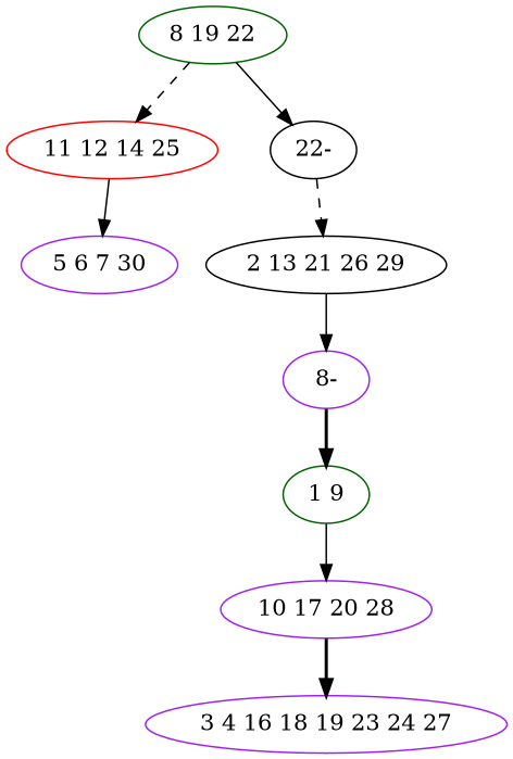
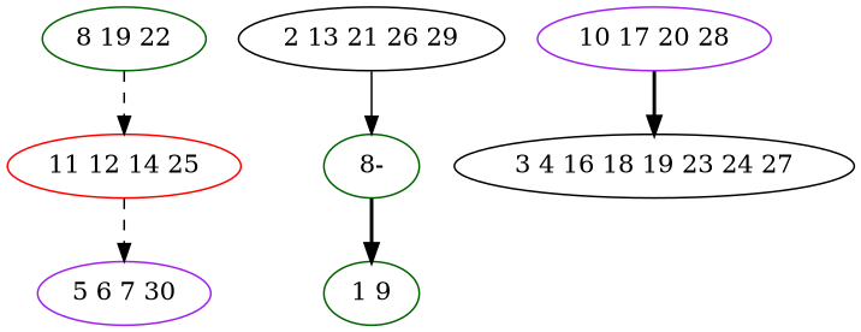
  digraph {
    node [color=darkgreen]
    edge [style=solid]
    n1 [label="8 19 22"]
    n2 [color=red label="11 12 14 25"]
-   n3 [color=black label="22-"]
    n4 [color=purple label="5 6 7 30"]
    n5 [color=black label="2 13 21 26 29"]
-   n6 [color=purple label="8-"]
+   n6 [label="8-"]
    n7 [label="1 9"]
    n8 [color=purple label="10 17 20 28"]
-   n9 [color=purple label="3 4 16 18 19 23 24 27"]
+   n9 [color=black label="3 4 16 18 19 23 24 27"]
    n1 -> n2 [style=dashed]
-   n1 -> n3
-   n2 -> n4
-   n3 -> n5 [style=dashed]
+   n2 -> n4 [style=dashed]
    n5 -> n6
    n6 -> n7 [style=bold]
-   n7 -> n8
    n8 -> n9 [style=bold]
  }
